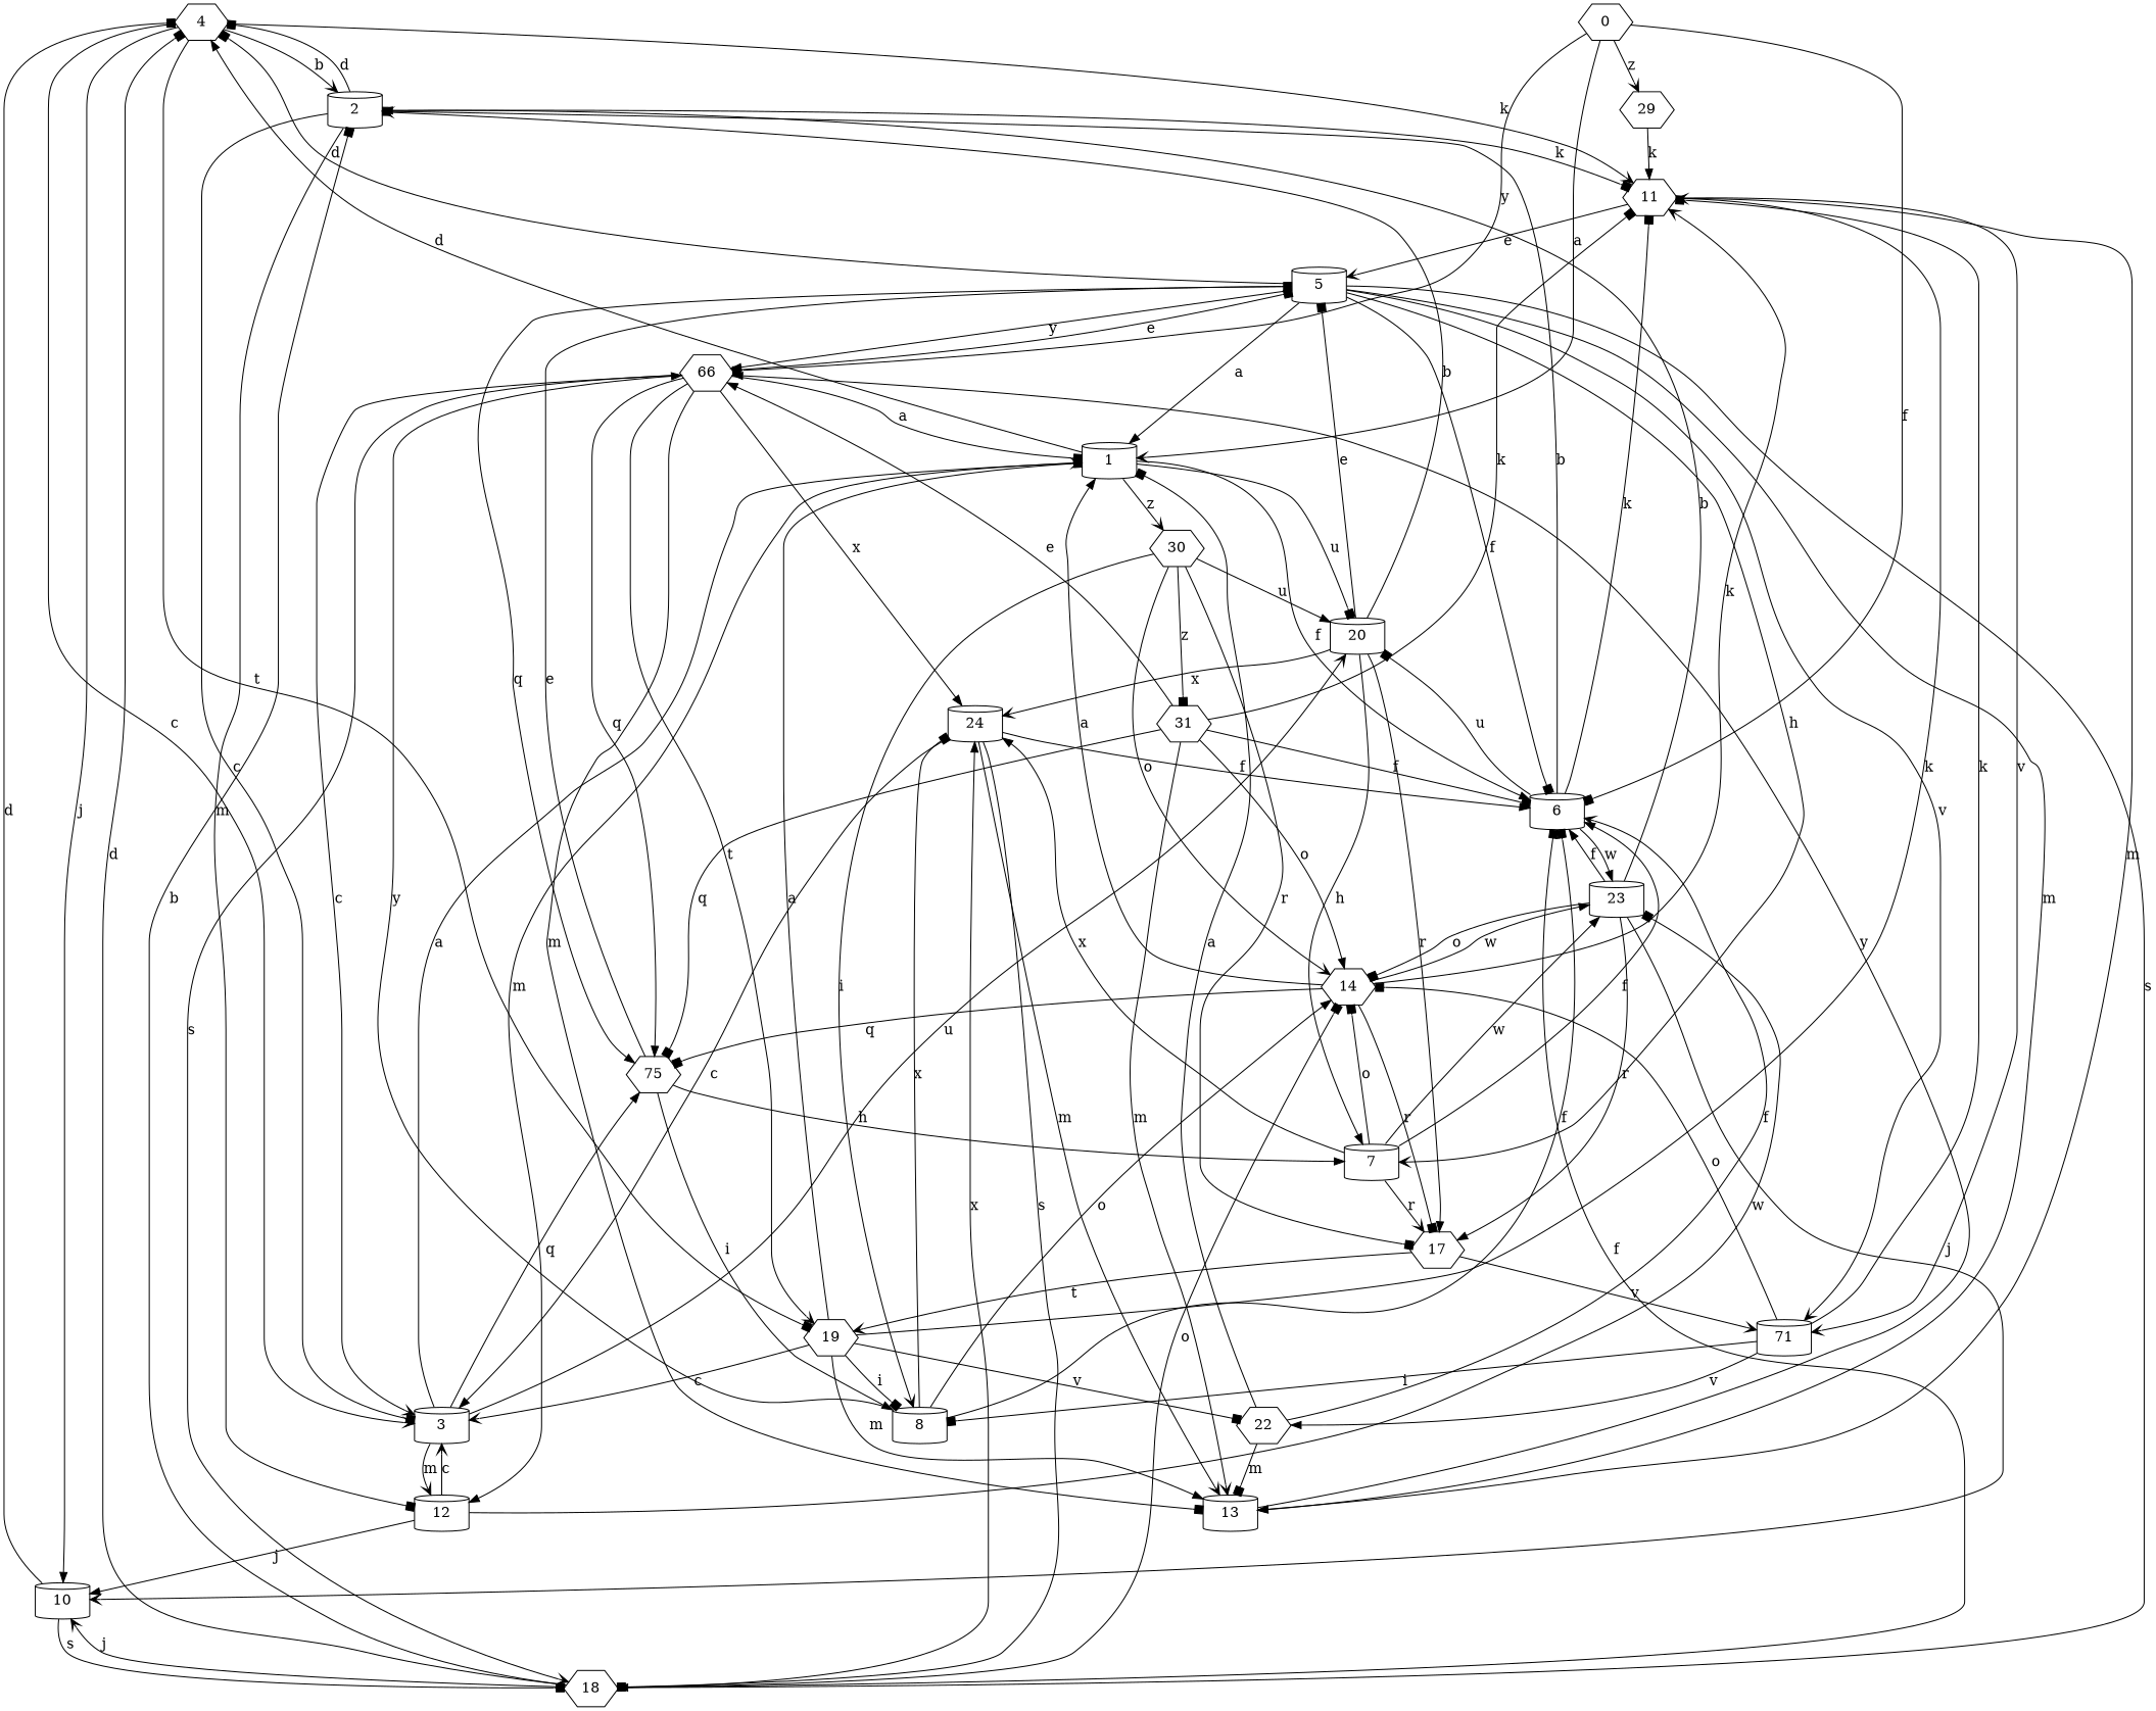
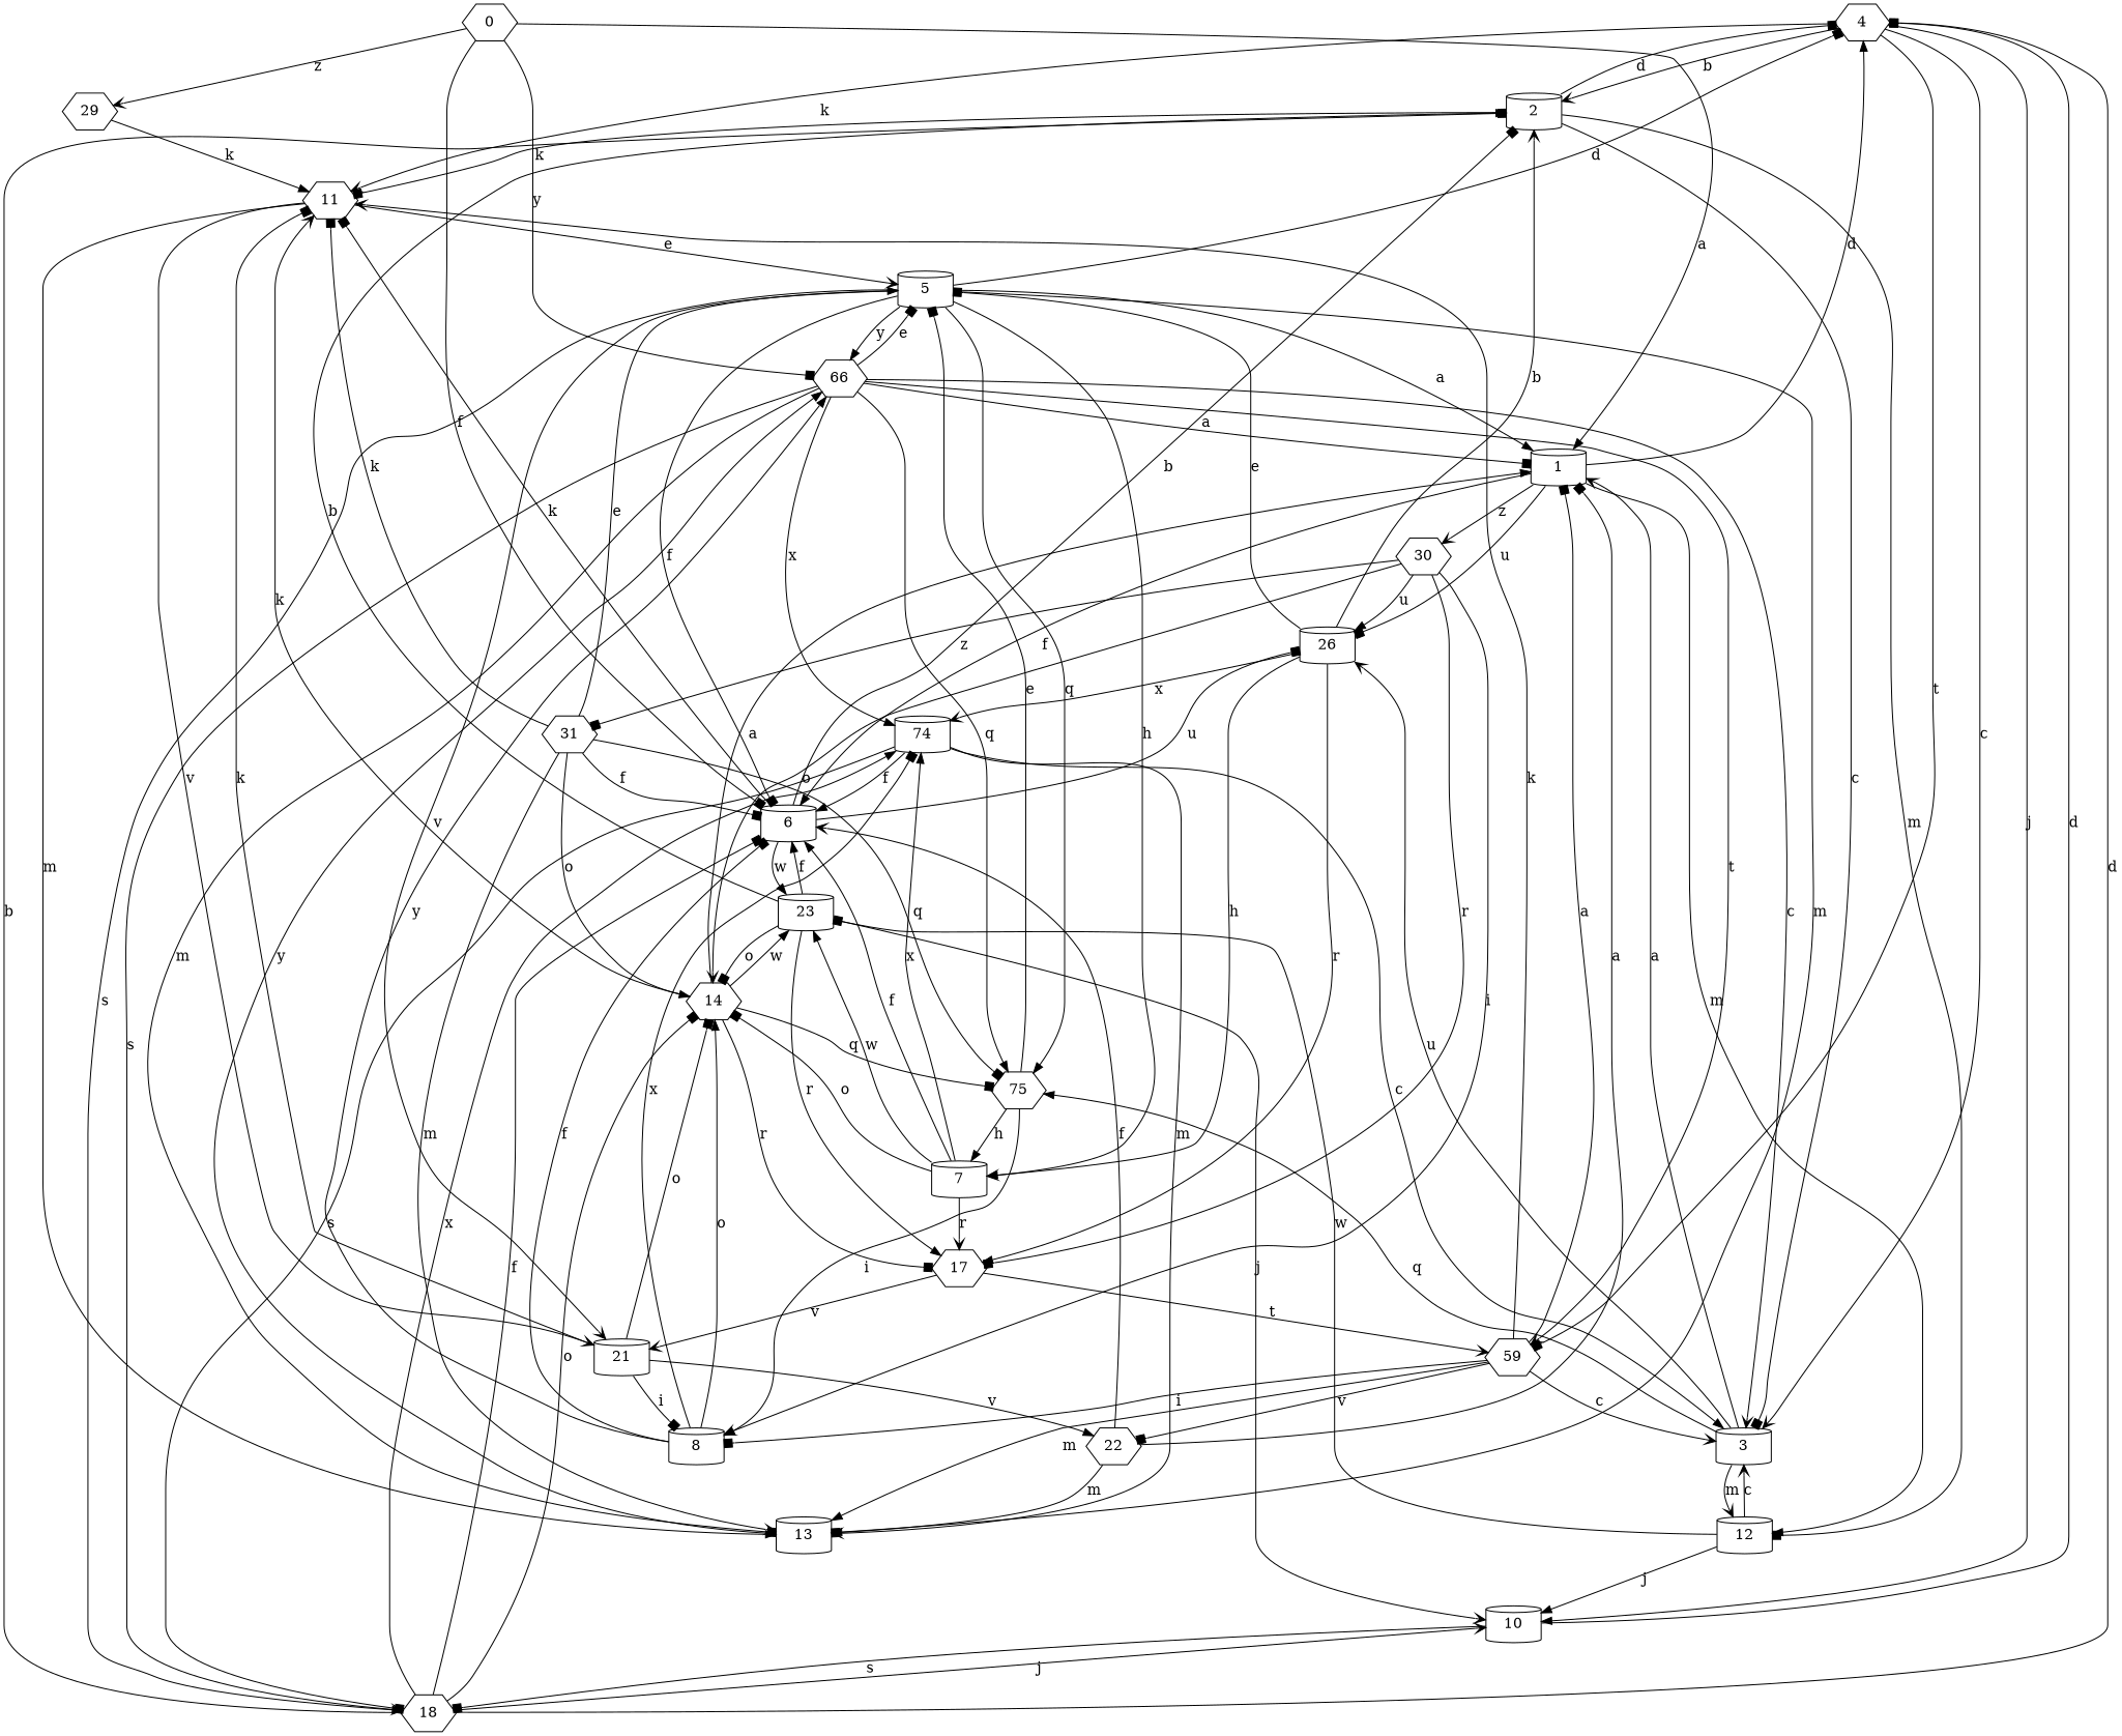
  strict digraph {
    node [shape=cylinder]
    edge [arrowhead=box]
    4 [shape=hexagon]
    1
    6
    12
-   20
+   20 [label=26]
    30 [shape=hexagon]
    2
    3
    11 [shape=hexagon]
    10
-   19 [shape=hexagon]
+   19 [shape=hexagon label=59]
    23
    5
    7
    17 [shape=hexagon]
-   24
+   24 [label=74]
    14 [shape=hexagon]
    8
    31 [shape=hexagon]
    n20 [label=75 shape=hexagon]
    13
-   21 [label=71]
+   21
    18 [shape=hexagon]
    22 [shape=hexagon]
    n25 [label=66 shape=hexagon]
    0 [shape=hexagon]
    29 [shape=hexagon]
    4 -> 2 [arrowhead=vee label=b]
    4 -> 3 [arrowhead=vee label=c]
    4 -> 11 [arrowhead=vee label=k]
    4 -> 10 [arrowhead=normal label=j]
    4 -> 19 [label=t]
    1 -> 4 [arrowhead=normal label=d]
    1 -> 6 [arrowhead=normal label=f]
    1 -> 12 [arrowhead=normal label=m]
    1 -> 20 [label=u]
    1 -> 30 [arrowhead=vee label=z]
    6 -> 20 [label=u]
    6 -> 2 [label=b]
    6 -> 11 [label=k]
    6 -> 23 [arrowhead=normal label=w]
    12 -> 3 [arrowhead=vee label=c]
    12 -> 10 [arrowhead=normal label=j]
    12 -> 23 [label=w]
    20 -> 2 [arrowhead=vee label=b]
    20 -> 5 [label=e]
    20 -> 7 [arrowhead=normal label=h]
    20 -> 17 [arrowhead=normal label=r]
    20 -> 24 [arrowhead=vee label=x]
    30 -> 20 [arrowhead=normal label=u]
    30 -> 17 [label=r]
    30 -> 14 [arrowhead=vee label=o]
    30 -> 8 [arrowhead=vee label=i]
    30 -> 31 [label=z]
    2 -> 4 [label=d]
    2 -> 12 [label=m]
    2 -> 3 [label=c]
    2 -> 11 [label=k]
    3 -> 1 [arrowhead=vee label=a]
    3 -> 12 [arrowhead=vee label=m]
    3 -> 20 [arrowhead=vee label=u]
    3 -> n20 [arrowhead=normal label=q]
    11 -> 5 [arrowhead=vee label=e]
    11 -> 13 [arrowhead=normal label=m]
    11 -> 21 [arrowhead=vee label=v]
    10 -> 4 [label=d]
    10 -> 18 [label=s]
    19 -> 1 [label=a]
    19 -> 3 [arrowhead=vee label=c]
    19 -> 11 [arrowhead=vee label=k]
    19 -> 8 [label=i]
    19 -> 13 [arrowhead=normal label=m]
    19 -> 22 [label=v]
    23 -> 6 [arrowhead=normal label=f]
    23 -> 2 [arrowhead=normal label=b]
    23 -> 10 [arrowhead=vee label=j]
    23 -> 17 [arrowhead=normal label=r]
    23 -> 14 [label=o]
    5 -> 4 [label=d]
    5 -> 1 [arrowhead=normal label=a]
    5 -> 6 [label=f]
    5 -> 7 [arrowhead=vee label=h]
    5 -> n20 [arrowhead=normal label=q]
    5 -> 13 [arrowhead=normal label=m]
    5 -> 21 [arrowhead=vee label=v]
    5 -> 18 [arrowhead=normal label=s]
    5 -> n25 [arrowhead=normal label=y]
    7 -> 6 [arrowhead=normal label=f]
    7 -> 23 [arrowhead=normal label=w]
    7 -> 17 [arrowhead=vee label=r]
    7 -> 24 [arrowhead=normal label=x]
    7 -> 14 [label=o]
    17 -> 19 [arrowhead=vee label=t]
    17 -> 21 [arrowhead=vee label=v]
    24 -> 6 [arrowhead=normal label=f]
    24 -> 3 [arrowhead=normal label=c]
    24 -> 13 [arrowhead=vee label=m]
    24 -> 18 [label=s]
    14 -> 1 [arrowhead=normal label=a]
    14 -> 11 [arrowhead=vee label=k]
    14 -> 23 [arrowhead=normal label=w]
    14 -> 17 [label=r]
    14 -> n20 [label=q]
    8 -> 6 [label=f]
    8 -> 24 [label=x]
    8 -> 14 [arrowhead=normal label=o]
    8 -> n25 [arrowhead=normal label=y]
    31 -> 6 [label=f]
    31 -> 11 [label=k]
-   31 -> n25 [arrowhead=normal label=e]
+   31 -> 5 [arrowhead=normal label=e]
    31 -> 14 [arrowhead=normal label=o]
    31 -> n20 [label=q]
    31 -> 13 [arrowhead=vee label=m]
    n20 -> 5 [label=e]
    n20 -> 7 [arrowhead=normal label=h]
    n20 -> 8 [arrowhead=normal label=i]
    13 -> n25 [arrowhead=normal label=y]
    21 -> 11 [label=k]
    21 -> 14 [label=o]
    21 -> 8 [label=i]
    21 -> 22 [arrowhead=normal label=v]
    18 -> 4 [label=d]
    18 -> 6 [label=f]
    18 -> 2 [label=b]
    18 -> 10 [arrowhead=vee label=j]
    18 -> 24 [arrowhead=normal label=x]
    18 -> 14 [label=o]
    22 -> 1 [label=a]
    22 -> 6 [arrowhead=vee label=f]
    22 -> 13 [label=m]
    n25 -> 1 [label=a]
    n25 -> 3 [arrowhead=vee label=c]
    n25 -> 19 [arrowhead=vee label=t]
    n25 -> 5 [label=e]
    n25 -> 24 [arrowhead=normal label=x]
    n25 -> n20 [arrowhead=normal label=q]
    n25 -> 13 [label=m]
    n25 -> 18 [arrowhead=vee label=s]
-   0 -> 1 [arrowhead=vee label=a]
+   0 -> 1 [arrowhead=normal label=a]
    0 -> 6 [label=f]
    0 -> n25 [label=y]
    0 -> 29 [arrowhead=vee label=z]
    29 -> 11 [arrowhead=normal label=k]
  }
